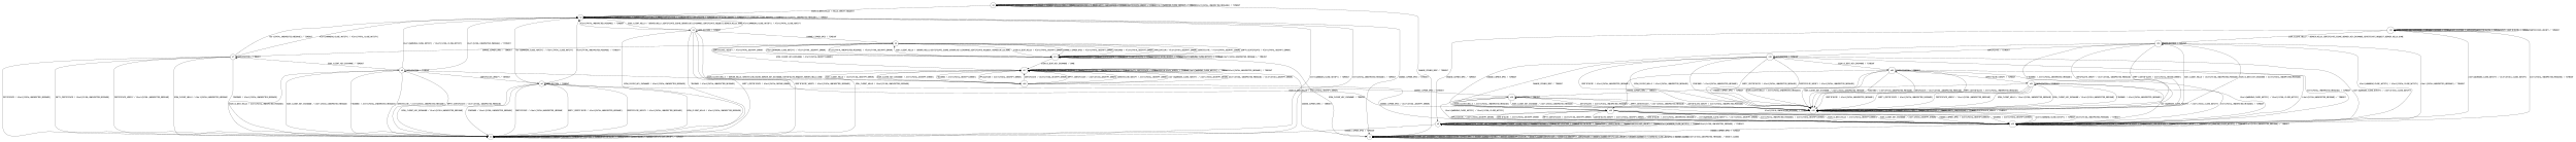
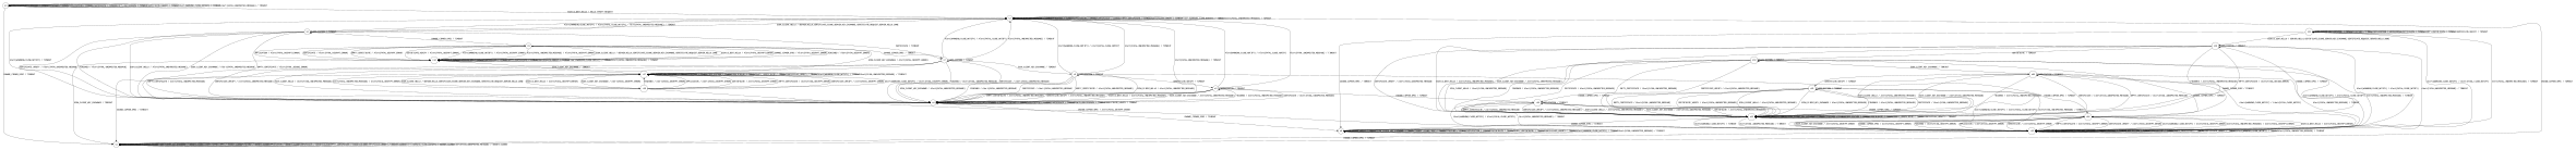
  digraph {
    fontname="Liberation Mono"
    node [fontname="Liberation Mono" shape=circle]
    edge [fontname="Liberation Mono"]
    n1 [label=s0]
    n2 [label=s1]
    n3 [label=s2]
    n4 [label=s3]
    n5 [label=s4]
    n6 [label=s5]
    n7 [label=s7]
    n8 [label=s6]
    n9 [label=s14]
    n10 [label=s17]
    n11 [label=s8]
    n12 [label=s18]
    n13 [label=s9]
    n14 [label=s16]
    n15 [label=s10]
    n16 [label=s13]
    n17 [label=s12]
    n18 [label=s11]
    n19 [label=s15]
    n20 [label=s19]
    n21 [label=s50]
    n22 [label=s21]
    n1 -> n1 [label="ECDH_CLIENT_KEY_EXCHANGE / TIMEOUT"]
    n1 -> n1 [label="FINISHED / TIMEOUT"]
    n1 -> n1 [label="APPLICATION / TIMEOUT"]
    n1 -> n1 [label="CERTIFICATE / TIMEOUT"]
    n1 -> n1 [label="EMPTY_CERTIFICATE / TIMEOUT"]
    n1 -> n1 [label="CERTIFICATE_VERIFY / TIMEOUT"]
    n1 -> n1 [label="Alert(WARNING,CLOSE_NOTIFY) / TIMEOUT"]
    n1 -> n1 [label="Alert(FATAL,UNEXPECTED_MESSAGE) / TIMEOUT"]
    n1 -> n2 [label="CHANGE_CIPHER_SPEC / TIMEOUT"]
    n1 -> n3 [label="ECDH_CLIENT_HELLO / HELLO_VERIFY_REQUEST"]
    n2 -> n2 [label="ECDH_CLIENT_HELLO / SOCKET_CLOSED"]
    n2 -> n2 [label="ECDH_CLIENT_KEY_EXCHANGE / SOCKET_CLOSED"]
    n2 -> n2 [label="CHANGE_CIPHER_SPEC / SOCKET_CLOSED"]
    n2 -> n2 [label="FINISHED / SOCKET_CLOSED"]
    n2 -> n2 [label="APPLICATION / SOCKET_CLOSED"]
    n2 -> n2 [label="CERTIFICATE / SOCKET_CLOSED"]
    n2 -> n2 [label="EMPTY_CERTIFICATE / SOCKET_CLOSED"]
    n2 -> n2 [label="CERTIFICATE_VERIFY / SOCKET_CLOSED"]
    n2 -> n2 [label="Alert(WARNING,CLOSE_NOTIFY) / SOCKET_CLOSED"]
    n2 -> n2 [label="Alert(FATAL,UNEXPECTED_MESSAGE) / SOCKET_CLOSED"]
    n3 -> n2 [label="CHANGE_CIPHER_SPEC / TIMEOUT"]
    n3 -> n3 [label="ECDH_CLIENT_KEY_EXCHANGE / TIMEOUT"]
    n3 -> n3 [label="FINISHED / TIMEOUT"]
    n3 -> n3 [label="APPLICATION / TIMEOUT"]
    n3 -> n3 [label="CERTIFICATE / TIMEOUT"]
    n3 -> n3 [label="EMPTY_CERTIFICATE / TIMEOUT"]
    n3 -> n3 [label="CERTIFICATE_VERIFY / TIMEOUT"]
    n3 -> n3 [label="Alert(WARNING,CLOSE_NOTIFY) / TIMEOUT"]
    n3 -> n3 [label="Alert(FATAL,UNEXPECTED_MESSAGE) / TIMEOUT"]
    n3 -> n4 [label="ECDH_CLIENT_HELLO / SERVER_HELLO,CERTIFICATE,ECDHE_SERVER_KEY_EXCHANGE,CERTIFICATE_REQUEST,SERVER_HELLO_DONE"]
    n4 -> n3 [label="Alert(WARNING,CLOSE_NOTIFY) / Alert(FATAL,CLOSE_NOTIFY)"]
    n4 -> n3 [label="Alert(FATAL,UNEXPECTED_MESSAGE) / TIMEOUT"]
    n4 -> n4 [label="APPLICATION / TIMEOUT"]
    n4 -> n5 [label="ECDH_CLIENT_HELLO / Alert(FATAL,UNEXPECTED_MESSAGE)"]
    n4 -> n5 [label="ECDH_CLIENT_KEY_EXCHANGE / Alert(FATAL,UNEXPECTED_MESSAGE)"]
    n4 -> n5 [label="FINISHED / Alert(FATAL,UNEXPECTED_MESSAGE)"]
    n4 -> n5 [label="EMPTY_CERTIFICATE / Alert(FATAL,DECODE_ERROR)"]
    n4 -> n5 [label="CERTIFICATE_VERIFY / Alert(FATAL,UNEXPECTED_MESSAGE)"]
    n4 -> n6 [label="CHANGE_CIPHER_SPEC / TIMEOUT"]
+   n4 -> n7 [label="CERTIFICATE / TIMEOUT"]
    n5 -> n3 [label="Alert(WARNING,CLOSE_NOTIFY) / TIMEOUT"]
    n5 -> n3 [label="Alert(FATAL,UNEXPECTED_MESSAGE) / TIMEOUT"]
    n5 -> n5 [label="ECDH_CLIENT_HELLO / TIMEOUT"]
    n5 -> n5 [label="ECDH_CLIENT_KEY_EXCHANGE / TIMEOUT"]
    n5 -> n5 [label="FINISHED / TIMEOUT"]
    n5 -> n5 [label="APPLICATION / TIMEOUT"]
    n5 -> n5 [label="CERTIFICATE / TIMEOUT"]
    n5 -> n5 [label="EMPTY_CERTIFICATE / TIMEOUT"]
    n5 -> n5 [label="CERTIFICATE_VERIFY / TIMEOUT"]
-   n8 -> n5 [label="CHANGE_CIPHER_SPEC / TIMEOUT"]
+   n5 -> n8 [label="CHANGE_CIPHER_SPEC / TIMEOUT"]
    n6 -> n7 [label="CHANGE_CIPHER_SPEC / TIMEOUT"]
    n6 -> n9 [label="ECDH_CLIENT_HELLO / Alert(FATAL,DECRYPT_ERROR)"]
    n6 -> n9 [label="CHANGE_CIPHER_SPEC / Alert(FATAL,DECRYPT_ERROR)"]
    n6 -> n9 [label="FINISHED / Alert(FATAL,DECRYPT_ERROR)"]
    n6 -> n9 [label="APPLICATION / Alert(FATAL,DECRYPT_ERROR)"]
    n6 -> n9 [label="CERTIFICATE / Alert(FATAL,DECRYPT_ERROR)"]
    n6 -> n9 [label="EMPTY_CERTIFICATE / Alert(FATAL,DECRYPT_ERROR)"]
    n6 -> n9 [label="CERTIFICATE_VERIFY / Alert(FATAL,DECRYPT_ERROR)"]
    n6 -> n9 [label="Alert(WARNING,CLOSE_NOTIFY) / Alert(FATAL,DECRYPT_ERROR)"]
    n6 -> n9 [label="Alert(FATAL,UNEXPECTED_MESSAGE) / Alert(FATAL,DECRYPT_ERROR)"]
    n6 -> n10 [label="ECDH_CLIENT_KEY_EXCHANGE / Alert(FATAL,DECRYPT_ERROR)"]
    n7 -> n3 [label="Alert(WARNING,CLOSE_NOTIFY) / Alert(FATAL,CLOSE_NOTIFY)"]
    n7 -> n3 [label="Alert(FATAL,UNEXPECTED_MESSAGE) / TIMEOUT"]
    n7 -> n5 [label="ECDH_CLIENT_HELLO / Alert(FATAL,UNEXPECTED_MESSAGE)"]
    n7 -> n5 [label="FINISHED / Alert(FATAL,UNEXPECTED_MESSAGE)"]
    n7 -> n5 [label="CERTIFICATE / Alert(FATAL,UNEXPECTED_MESSAGE)"]
    n7 -> n5 [label="EMPTY_CERTIFICATE / Alert(FATAL,UNEXPECTED_MESSAGE)"]
    n7 -> n5 [label="CERTIFICATE_VERIFY / Alert(FATAL,UNEXPECTED_MESSAGE)"]
    n7 -> n7 [label="APPLICATION / TIMEOUT"]
    n7 -> n11 [label="ECDH_CLIENT_KEY_EXCHANGE / TIMEOUT"]
    n8 -> n8 [label="ECDH_CLIENT_HELLO / TIMEOUT"]
    n8 -> n8 [label="ECDH_CLIENT_KEY_EXCHANGE / TIMEOUT"]
    n8 -> n8 [label="CHANGE_CIPHER_SPEC / TIMEOUT"]
    n8 -> n8 [label="FINISHED / TIMEOUT"]
    n8 -> n8 [label="APPLICATION / TIMEOUT"]
    n8 -> n8 [label="CERTIFICATE / TIMEOUT"]
    n8 -> n8 [label="EMPTY_CERTIFICATE / TIMEOUT"]
    n8 -> n8 [label="CERTIFICATE_VERIFY / TIMEOUT"]
    n8 -> n8 [label="Alert(WARNING,CLOSE_NOTIFY) / TIMEOUT"]
    n8 -> n8 [label="Alert(FATAL,UNEXPECTED_MESSAGE) / TIMEOUT"]
    n9 -> n2 [label="ECDH_CLIENT_KEY_EXCHANGE / TIMEOUT"]
    n9 -> n6 [label="ECDH_CLIENT_HELLO / SERVER_HELLO,CERTIFICATE,ECDHE_SERVER_KEY_EXCHANGE,CERTIFICATE_REQUEST,SERVER_HELLO_DONE"]
    n9 -> n9 [label="FINISHED / TIMEOUT"]
    n9 -> n9 [label="APPLICATION / TIMEOUT"]
    n9 -> n9 [label="CERTIFICATE / TIMEOUT"]
    n9 -> n9 [label="EMPTY_CERTIFICATE / TIMEOUT"]
    n9 -> n9 [label="CERTIFICATE_VERIFY / TIMEOUT"]
    n9 -> n9 [label="Alert(WARNING,CLOSE_NOTIFY) / TIMEOUT"]
    n9 -> n9 [label="Alert(FATAL,UNEXPECTED_MESSAGE) / TIMEOUT"]
-   n9 -> n10 [label="ECDH_CLIENT_KEY_EXCHANGE / DONE"]
+   n9 -> n10 [label="ECDH_CLIENT_KEY_EXCHANGE / TIMEOUT"]
    n10 -> n2 [label="CHANGE_CIPHER_SPEC / TIMEOUT"]
    n10 -> n10 [label="ECDH_CLIENT_KEY_EXCHANGE / TIMEOUT"]
    n10 -> n10 [label="FINISHED / TIMEOUT"]
    n10 -> n10 [label="APPLICATION / TIMEOUT"]
    n10 -> n10 [label="CERTIFICATE / TIMEOUT"]
    n10 -> n10 [label="EMPTY_CERTIFICATE / TIMEOUT"]
    n10 -> n10 [label="CERTIFICATE_VERIFY / TIMEOUT"]
    n10 -> n10 [label="Alert(WARNING,CLOSE_NOTIFY) / TIMEOUT"]
    n10 -> n10 [label="Alert(FATAL,UNEXPECTED_MESSAGE) / TIMEOUT"]
    n10 -> n12 [label="ECDH_CLIENT_HELLO / SERVER_HELLO,CERTIFICATE,ECDHE_SERVER_KEY_EXCHANGE,CERTIFICATE_REQUEST,SERVER_HELLO_DONE"]
    n11 -> n3 [label="Alert(WARNING,CLOSE_NOTIFY) / Alert(FATAL,CLOSE_NOTIFY)"]
    n11 -> n3 [label="Alert(FATAL,UNEXPECTED_MESSAGE) / TIMEOUT"]
    n11 -> n5 [label="ECDH_CLIENT_HELLO / Alert(FATAL,UNEXPECTED_MESSAGE)"]
    n11 -> n5 [label="ECDH_CLIENT_KEY_EXCHANGE / Alert(FATAL,UNEXPECTED_MESSAGE)"]
    n11 -> n5 [label="FINISHED / Alert(FATAL,UNEXPECTED_MESSAGE)"]
    n11 -> n5 [label="CERTIFICATE / Alert(FATAL,UNEXPECTED_MESSAGE)"]
    n11 -> n5 [label="EMPTY_CERTIFICATE / Alert(FATAL,UNEXPECTED_MESSAGE)"]
    n11 -> n11 [label="APPLICATION / TIMEOUT"]
    n11 -> n13 [label="CERTIFICATE_VERIFY / TIMEOUT"]
-   n11 -> n14 [label="ECDH_CLIENT_HELLO / Alert(FATAL,DECRYPT_ERROR)"]
+   n11 -> n14 [label="CHANGE_CIPHER_SPEC / TIMEOUT"]
    n12 -> n10 [label="ECDH_CLIENT_HELLO / Alert(FATAL,DECRYPT_ERROR)"]
    n12 -> n10 [label="ECDH_CLIENT_KEY_EXCHANGE / Alert(FATAL,DECRYPT_ERROR)"]
    n12 -> n10 [label="FINISHED / Alert(FATAL,DECRYPT_ERROR)"]
    n12 -> n10 [label="APPLICATION / Alert(FATAL,DECRYPT_ERROR)"]
    n12 -> n10 [label="CERTIFICATE / Alert(FATAL,DECRYPT_ERROR)"]
    n12 -> n10 [label="EMPTY_CERTIFICATE / Alert(FATAL,DECRYPT_ERROR)"]
    n12 -> n10 [label="CERTIFICATE_VERIFY / Alert(FATAL,DECRYPT_ERROR)"]
    n12 -> n10 [label="Alert(WARNING,CLOSE_NOTIFY) / Alert(FATAL,DECRYPT_ERROR)"]
    n12 -> n10 [label="Alert(FATAL,UNEXPECTED_MESSAGE) / Alert(FATAL,DECRYPT_ERROR)"]
    n12 -> n16 [label="CHANGE_CIPHER_SPEC / Alert(FATAL,DECRYPT_ERROR)"]
    n13 -> n3 [label="Alert(WARNING,CLOSE_NOTIFY) / Alert(FATAL,CLOSE_NOTIFY)"]
    n13 -> n3 [label="Alert(FATAL,UNEXPECTED_MESSAGE) / TIMEOUT"]
    n13 -> n5 [label="ECDH_CLIENT_HELLO / Alert(FATAL,UNEXPECTED_MESSAGE)"]
    n13 -> n5 [label="ECDH_CLIENT_KEY_EXCHANGE / Alert(FATAL,UNEXPECTED_MESSAGE)"]
    n13 -> n5 [label="FINISHED / Alert(FATAL,UNEXPECTED_MESSAGE)"]
    n13 -> n5 [label="CERTIFICATE / Alert(FATAL,UNEXPECTED_MESSAGE)"]
    n13 -> n5 [label="EMPTY_CERTIFICATE / Alert(FATAL,UNEXPECTED_MESSAGE)"]
    n13 -> n5 [label="CERTIFICATE_VERIFY / Alert(FATAL,UNEXPECTED_MESSAGE)"]
    n13 -> n13 [label="APPLICATION / TIMEOUT"]
    n13 -> n15 [label="CHANGE_CIPHER_SPEC / TIMEOUT"]
    n14 -> n16 [label="ECDH_CLIENT_HELLO / Alert(FATAL,DECRYPT_ERROR)"]
    n14 -> n16 [label="ECDH_CLIENT_KEY_EXCHANGE / Alert(FATAL,DECRYPT_ERROR)"]
    n14 -> n16 [label="CHANGE_CIPHER_SPEC / Alert(FATAL,DECRYPT_ERROR)"]
    n14 -> n16 [label="FINISHED / Alert(FATAL,DECRYPT_ERROR)"]
    n14 -> n16 [label="APPLICATION / Alert(FATAL,DECRYPT_ERROR)"]
    n14 -> n16 [label="CERTIFICATE / Alert(FATAL,DECRYPT_ERROR)"]
    n14 -> n16 [label="EMPTY_CERTIFICATE / Alert(FATAL,DECRYPT_ERROR)"]
    n14 -> n16 [label="CERTIFICATE_VERIFY / Alert(FATAL,DECRYPT_ERROR)"]
    n14 -> n16 [label="Alert(WARNING,CLOSE_NOTIFY) / Alert(FATAL,DECRYPT_ERROR)"]
    n14 -> n16 [label="Alert(FATAL,UNEXPECTED_MESSAGE) / Alert(FATAL,DECRYPT_ERROR)"]
+   n15 -> n14 [label="CHANGE_CIPHER_SPEC / TIMEOUT"]
    n15 -> n15 [label="APPLICATION / TIMEOUT"]
    n15 -> n16 [label="Alert(WARNING,CLOSE_NOTIFY) / Alert(FATAL,CLOSE_NOTIFY)"]
    n15 -> n16 [label="Alert(FATAL,UNEXPECTED_MESSAGE) / TIMEOUT"]
    n15 -> n17 [label="ECDH_CLIENT_HELLO / Alert(FATAL,UNEXPECTED_MESSAGE)"]
    n15 -> n17 [label="ECDH_CLIENT_KEY_EXCHANGE / Alert(FATAL,UNEXPECTED_MESSAGE)"]
    n15 -> n17 [label="CERTIFICATE / Alert(FATAL,UNEXPECTED_MESSAGE)"]
    n15 -> n17 [label="EMPTY_CERTIFICATE / Alert(FATAL,UNEXPECTED_MESSAGE)"]
    n15 -> n17 [label="CERTIFICATE_VERIFY / Alert(FATAL,UNEXPECTED_MESSAGE)"]
    n16 -> n2 [label="CHANGE_CIPHER_SPEC / TIMEOUT"]
    n16 -> n16 [label="ECDH_CLIENT_HELLO / TIMEOUT"]
    n16 -> n16 [label="ECDH_CLIENT_KEY_EXCHANGE / TIMEOUT"]
    n16 -> n16 [label="FINISHED / TIMEOUT"]
    n16 -> n16 [label="APPLICATION / TIMEOUT"]
    n16 -> n16 [label="CERTIFICATE / TIMEOUT"]
    n16 -> n16 [label="EMPTY_CERTIFICATE / TIMEOUT"]
    n16 -> n16 [label="CERTIFICATE_VERIFY / TIMEOUT"]
    n16 -> n16 [label="Alert(WARNING,CLOSE_NOTIFY) / TIMEOUT"]
    n16 -> n16 [label="Alert(FATAL,UNEXPECTED_MESSAGE) / TIMEOUT"]
-   n17 -> n8 [label="CERTIFICATE / Alert(FATAL,UNEXPECTED_MESSAGE)"]
+   n17 -> n8 [label="CHANGE_CIPHER_SPEC / TIMEOUT"]
    n17 -> n16 [label="Alert(WARNING,CLOSE_NOTIFY) / TIMEOUT"]
    n17 -> n16 [label="Alert(FATAL,UNEXPECTED_MESSAGE) / TIMEOUT"]
    n17 -> n17 [label="ECDH_CLIENT_HELLO / TIMEOUT"]
    n17 -> n17 [label="ECDH_CLIENT_KEY_EXCHANGE / TIMEOUT"]
    n17 -> n17 [label="FINISHED / TIMEOUT"]
    n17 -> n17 [label="APPLICATION / TIMEOUT"]
    n17 -> n17 [label="CERTIFICATE / TIMEOUT"]
    n17 -> n17 [label="EMPTY_CERTIFICATE / TIMEOUT"]
    n17 -> n17 [label="CERTIFICATE_VERIFY / TIMEOUT"]
    n18 -> n8 [label="CHANGE_CIPHER_SPEC / TIMEOUT"]
    n18 -> n16 [label="Alert(WARNING,CLOSE_NOTIFY) / Alert(FATAL,CLOSE_NOTIFY)"]
    n18 -> n16 [label="Alert(FATAL,UNEXPECTED_MESSAGE) / TIMEOUT"]
    n18 -> n18 [label="ECDH_CLIENT_KEY_EXCHANGE / TIMEOUT"]
    n18 -> n18 [label="FINISHED / TIMEOUT"]
    n18 -> n18 [label="APPLICATION / APPLICATION"]
    n18 -> n18 [label="CERTIFICATE / TIMEOUT"]
    n18 -> n18 [label="EMPTY_CERTIFICATE / TIMEOUT"]
    n18 -> n18 [label="CERTIFICATE_VERIFY / TIMEOUT"]
    n18 -> n19 [label="ECDH_CLIENT_HELLO / SERVER_HELLO,CERTIFICATE,ECDHE_SERVER_KEY_EXCHANGE,CERTIFICATE_REQUEST,SERVER_HELLO_DONE"]
    n19 -> n14 [label="CHANGE_CIPHER_SPEC / TIMEOUT"]
    n19 -> n16 [label="Alert(WARNING,CLOSE_NOTIFY) / Alert(FATAL,CLOSE_NOTIFY)"]
    n19 -> n16 [label="Alert(FATAL,UNEXPECTED_MESSAGE) / TIMEOUT"]
    n19 -> n17 [label="ECDH_CLIENT_HELLO / Alert(FATAL,UNEXPECTED_MESSAGE)"]
    n19 -> n17 [label="ECDH_CLIENT_KEY_EXCHANGE / Alert(FATAL,UNEXPECTED_MESSAGE)"]
    n19 -> n17 [label="FINISHED / Alert(FATAL,UNEXPECTED_MESSAGE)"]
    n19 -> n17 [label="EMPTY_CERTIFICATE / Alert(FATAL,DECODE_ERROR)"]
    n19 -> n17 [label="CERTIFICATE_VERIFY / Alert(FATAL,UNEXPECTED_MESSAGE)"]
    n19 -> n19 [label="APPLICATION / TIMEOUT"]
    n19 -> n20 [label="CERTIFICATE / TIMEOUT"]
    n20 -> n14 [label="CHANGE_CIPHER_SPEC / TIMEOUT"]
    n20 -> n16 [label="Alert(WARNING,CLOSE_NOTIFY) / Alert(FATAL,CLOSE_NOTIFY)"]
    n20 -> n16 [label="Alert(FATAL,UNEXPECTED_MESSAGE) / TIMEOUT"]
    n20 -> n17 [label="ECDH_CLIENT_HELLO / Alert(FATAL,UNEXPECTED_MESSAGE)"]
    n20 -> n17 [label="FINISHED / Alert(FATAL,UNEXPECTED_MESSAGE)"]
    n20 -> n17 [label="CERTIFICATE / Alert(FATAL,UNEXPECTED_MESSAGE)"]
    n20 -> n17 [label="EMPTY_CERTIFICATE / Alert(FATAL,UNEXPECTED_MESSAGE)"]
    n20 -> n17 [label="CERTIFICATE_VERIFY / Alert(FATAL,UNEXPECTED_MESSAGE)"]
    n20 -> n20 [label="APPLICATION / TIMEOUT"]
    n20 -> n21 [label="ECDH_CLIENT_KEY_EXCHANGE / TIMEOUT"]
    n21 -> n14 [label="CHANGE_CIPHER_SPEC / TIMEOUT"]
    n21 -> n16 [label="Alert(WARNING,CLOSE_NOTIFY) / Alert(FATAL,CLOSE_NOTIFY)"]
    n21 -> n16 [label="Alert(FATAL,UNEXPECTED_MESSAGE) / TIMEOUT"]
    n21 -> n17 [label="ECDH_CLIENT_HELLO / Alert(FATAL,UNEXPECTED_MESSAGE)"]
    n21 -> n17 [label="ECDH_CLIENT_KEY_EXCHANGE / Alert(FATAL,UNEXPECTED_MESSAGE)"]
    n21 -> n17 [label="FINISHED / Alert(FATAL,UNEXPECTED_MESSAGE)"]
    n21 -> n17 [label="CERTIFICATE / Alert(FATAL,UNEXPECTED_MESSAGE)"]
    n21 -> n17 [label="EMPTY_CERTIFICATE / Alert(FATAL,UNEXPECTED_MESSAGE)"]
    n21 -> n21 [label="APPLICATION / TIMEOUT"]
    n21 -> n22 [label="CERTIFICATE_VERIFY / TIMEOUT"]
    n22 -> n15 [label="CHANGE_CIPHER_SPEC / TIMEOUT"]
    n22 -> n16 [label="Alert(WARNING,CLOSE_NOTIFY) / Alert(FATAL,CLOSE_NOTIFY)"]
    n22 -> n16 [label="Alert(FATAL,UNEXPECTED_MESSAGE) / TIMEOUT"]
    n22 -> n17 [label="ECDH_CLIENT_HELLO / Alert(FATAL,UNEXPECTED_MESSAGE)"]
    n22 -> n17 [label="ECDH_CLIENT_KEY_EXCHANGE / Alert(FATAL,UNEXPECTED_MESSAGE)"]
    n22 -> n17 [label="FINISHED / Alert(FATAL,UNEXPECTED_MESSAGE)"]
    n22 -> n17 [label="CERTIFICATE / Alert(FATAL,UNEXPECTED_MESSAGE)"]
    n22 -> n17 [label="EMPTY_CERTIFICATE / Alert(FATAL,UNEXPECTED_MESSAGE)"]
    n22 -> n17 [label="CERTIFICATE_VERIFY / Alert(FATAL,UNEXPECTED_MESSAGE)"]
    n22 -> n22 [label="APPLICATION / TIMEOUT"]
  }
